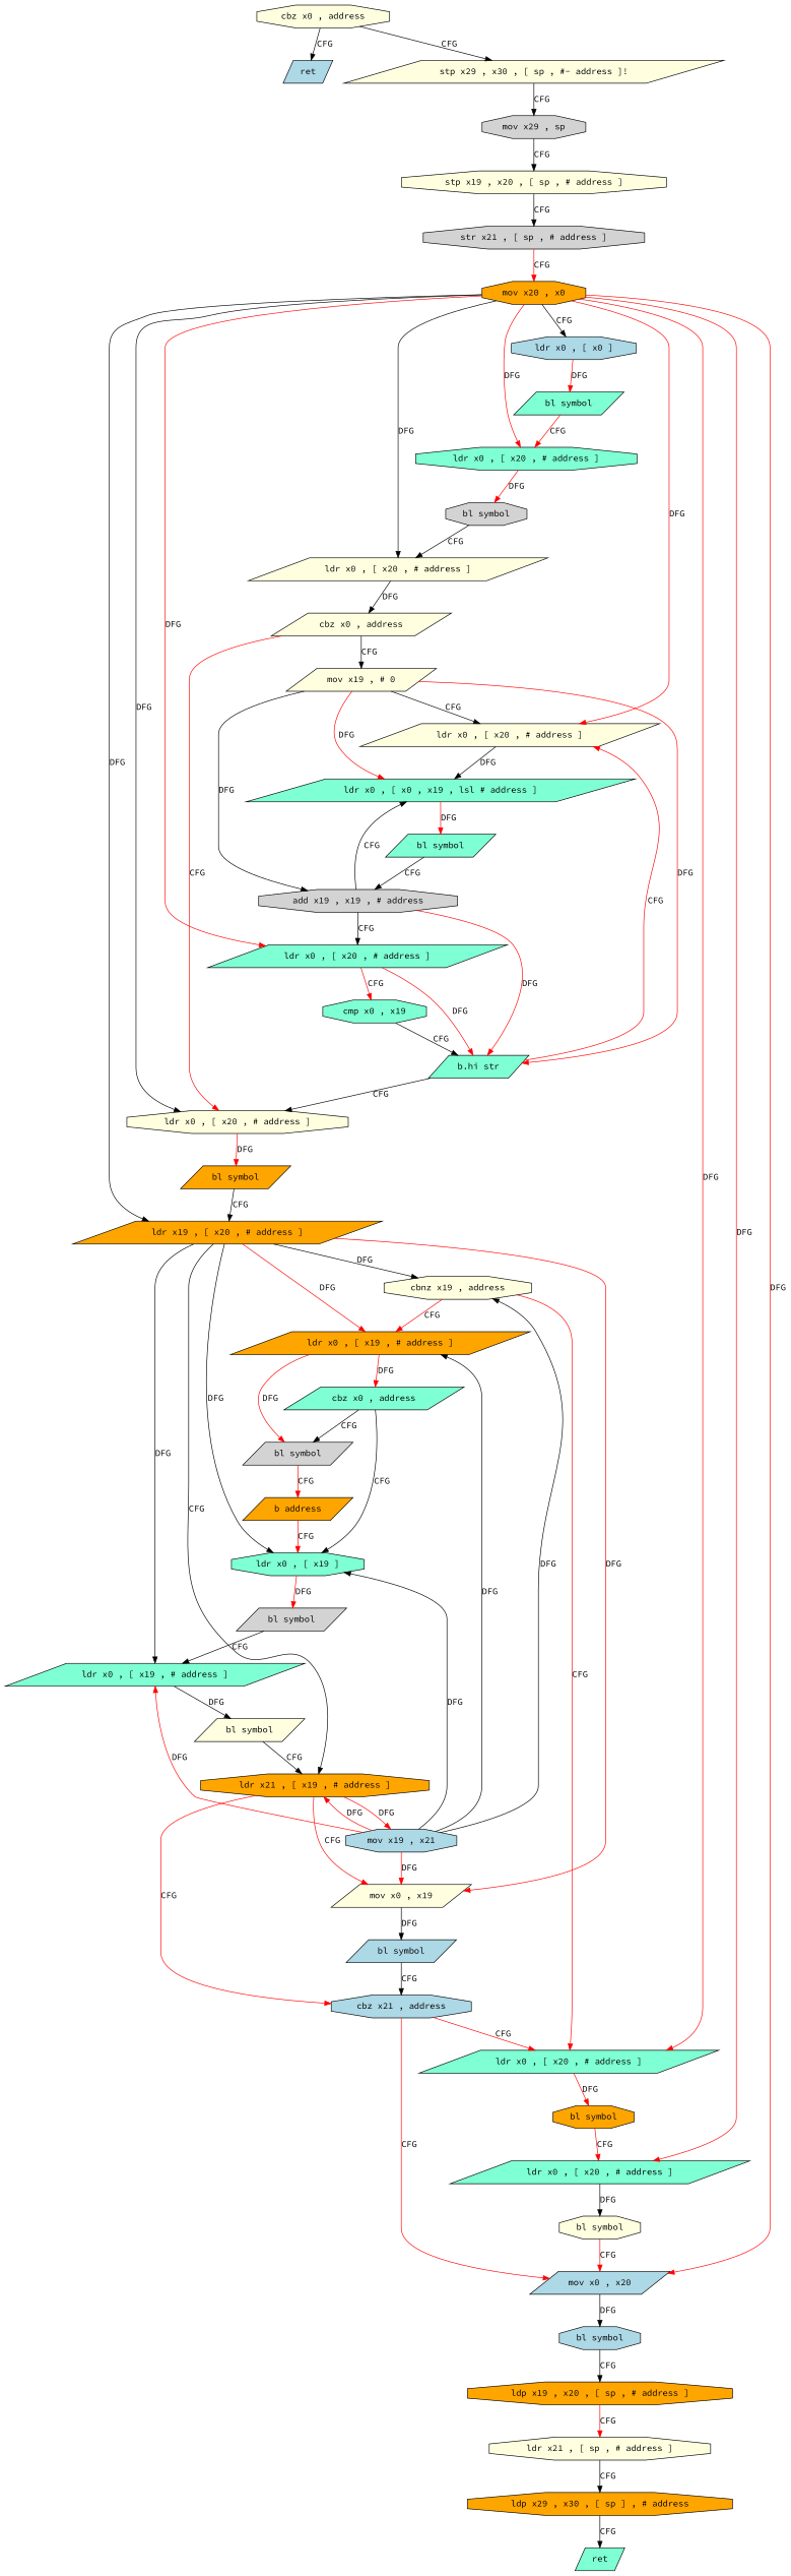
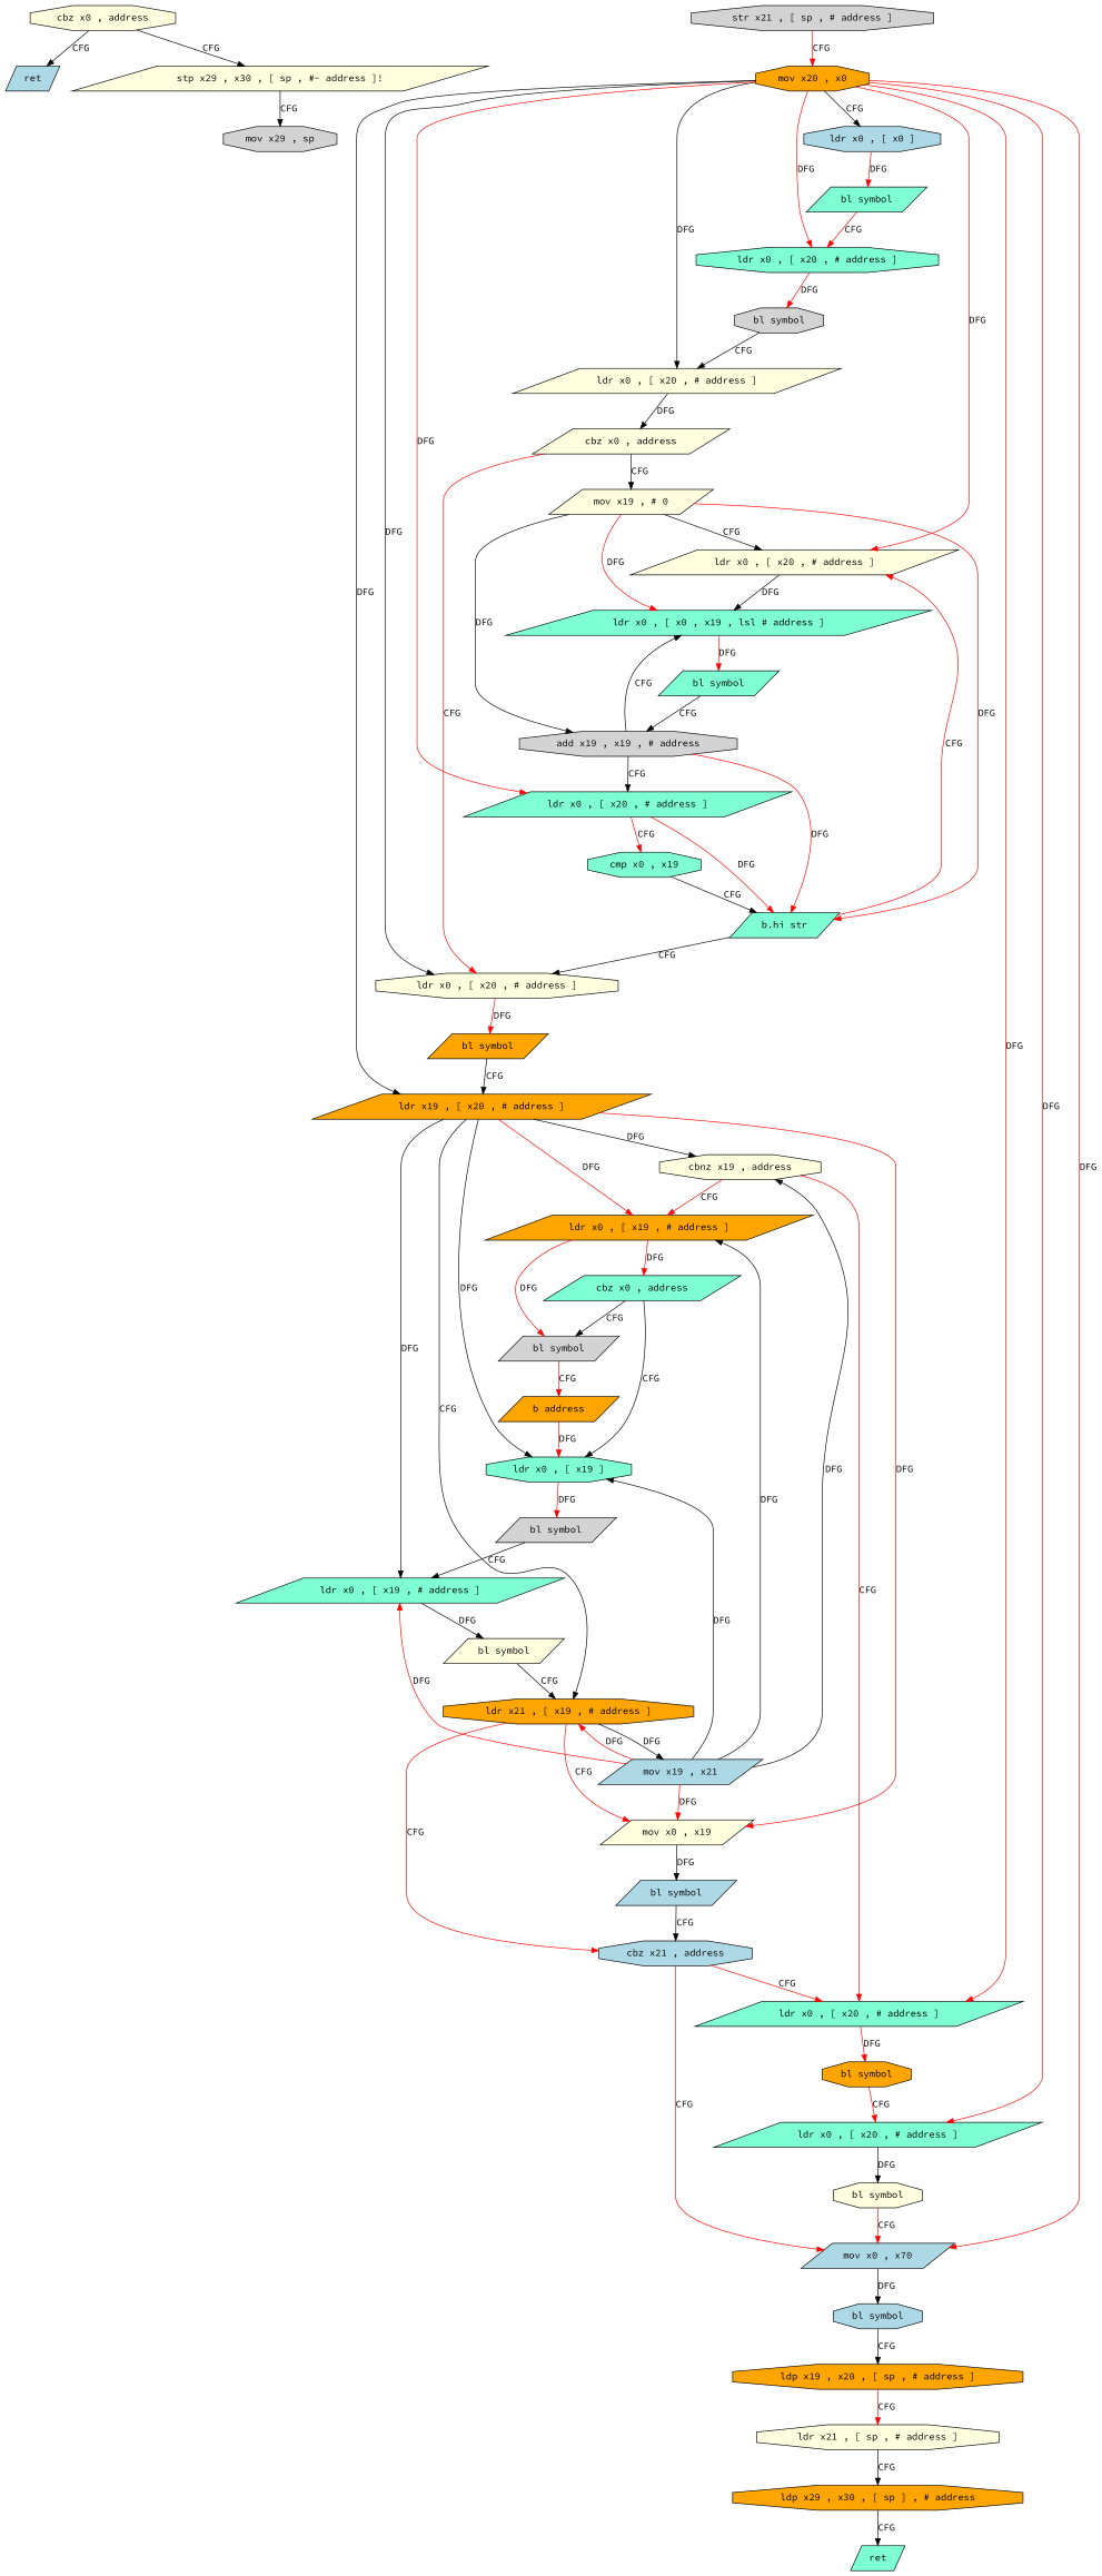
  digraph {
    fontname="Source Code Pro"
    node [fillcolor=lightyellow fontname="Source Code Pro" shape=parallelogram style=filled]
    edge [color=black fontname="Source Code Pro"]
    n1 [label="cbz x0 , address" shape=octagon]
    n2 [fillcolor=lightblue label=ret]
    n3 [label="stp x29 , x30 , [ sp , #- address ]!"]
    n4 [fillcolor=lightgrey label="mov x29 , sp" shape=octagon]
-   n5 [label="stp x19 , x20 , [ sp , # address ]" shape=octagon]
    n6 [fillcolor=lightgrey label="str x21 , [ sp , # address ]" shape=octagon]
    n7 [fillcolor=orange label="mov x20 , x0" shape=octagon]
    n8 [fillcolor=lightblue label="ldr x0 , [ x0 ]" shape=octagon]
    n9 [fillcolor=aquamarine label="ldr x0 , [ x20 , # address ]" shape=octagon]
    n10 [label="ldr x0 , [ x20 , # address ]"]
    n11 [label="ldr x0 , [ x20 , # address ]" shape=octagon]
    n12 [fillcolor=orange label="ldr x19 , [ x20 , # address ]"]
    n13 [fillcolor=aquamarine label="ldr x0 , [ x20 , # address ]"]
    n14 [label="ldr x0 , [ x20 , # address ]"]
    n15 [fillcolor=aquamarine label="ldr x0 , [ x20 , # address ]"]
-   n16 [fillcolor=lightblue label="mov x0 , x20"]
+   n16 [fillcolor=lightblue label="mov x0 , x70"]
    n17 [fillcolor=aquamarine label="ldr x0 , [ x20 , # address ]"]
    n18 [fillcolor=aquamarine label="bl symbol"]
    n19 [fillcolor=lightgrey label="bl symbol" shape=octagon]
    n20 [label="cbz x0 , address"]
    n21 [fillcolor=orange label="bl symbol"]
    n22 [label="cbnz x19 , address" shape=octagon]
    n23 [fillcolor=orange label="ldr x0 , [ x19 , # address ]"]
    n24 [fillcolor=aquamarine label="ldr x0 , [ x19 ]" shape=octagon]
    n25 [fillcolor=aquamarine label="ldr x0 , [ x19 , # address ]"]
    n26 [fillcolor=orange label="ldr x21 , [ x19 , # address ]" shape=octagon]
    n27 [label="mov x0 , x19"]
    n28 [fillcolor=orange label="bl symbol" shape=octagon]
    n29 [fillcolor=aquamarine label="ldr x0 , [ x0 , x19 , lsl # address ]"]
    n30 [label="bl symbol" shape=octagon]
    n31 [fillcolor=lightblue label="bl symbol" shape=octagon]
    n32 [fillcolor=aquamarine label="b.hi str"]
    n33 [fillcolor=aquamarine label="cmp x0 , x19" shape=octagon]
    n34 [label="mov x19 , # 0"]
    n35 [fillcolor=lightgrey label="add x19 , x19 , # address" shape=octagon]
    n36 [fillcolor=aquamarine label="bl symbol"]
    n37 [fillcolor=aquamarine label="cbz x0 , address"]
    n38 [fillcolor=lightgrey label="bl symbol"]
    n39 [fillcolor=lightgrey label="bl symbol"]
    n40 [label="bl symbol"]
    n41 [fillcolor=lightblue label="cbz x21 , address" shape=octagon]
-   n42 [fillcolor=lightblue label="mov x19 , x21" shape=octagon]
+   n42 [fillcolor=lightblue label="mov x19 , x21"]
    n43 [fillcolor=lightblue label="bl symbol"]
    n44 [fillcolor=orange label="b address"]
    n45 [fillcolor=orange label="ldp x19 , x20 , [ sp , # address ]" shape=octagon]
    n46 [label="ldr x21 , [ sp , # address ]" shape=octagon]
    n47 [fillcolor=orange label="ldp x29 , x30 , [ sp ] , # address" shape=octagon]
    n48 [fillcolor=aquamarine label=ret]
    n1 -> n2 [label=CFG]
    n1 -> n3 [label=CFG]
    n3 -> n4 [label=CFG]
-   n4 -> n5 [label=CFG]
-   n5 -> n6 [label=CFG]
    n6 -> n7 [color=red label=CFG]
    n7 -> n8 [label=CFG]
    n7 -> n9 [color=red label=DFG]
    n7 -> n10 [label=DFG]
    n7 -> n11 [label=DFG]
    n7 -> n12 [label=DFG]
    n7 -> n13 [color=red label=DFG]
    n7 -> n14 [color=red label=DFG]
    n7 -> n15 [color=red label=DFG]
    n7 -> n16 [color=red label=DFG]
    n7 -> n17 [color=red label=DFG]
    n8 -> n18 [color=red label=DFG]
    n9 -> n19 [color=red label=DFG]
    n10 -> n20 [label=DFG]
    n11 -> n21 [color=red label=DFG]
    n12 -> n22 [label=DFG]
    n12 -> n23 [color=red label=DFG]
    n12 -> n24 [label=DFG]
    n12 -> n25 [label=DFG]
    n12 -> n26 [label=CFG]
    n12 -> n27 [color=red label=DFG]
    n13 -> n28 [color=red label=DFG]
    n14 -> n29 [label=DFG]
    n15 -> n30 [label=DFG]
    n16 -> n31 [label=DFG]
    n17 -> n32 [color=red label=DFG]
    n17 -> n33 [color=red label=CFG]
    n18 -> n9 [color=red label=CFG]
    n19 -> n10 [label=CFG]
    n20 -> n11 [color=red label=CFG]
    n20 -> n34 [label=CFG]
    n21 -> n12 [label=CFG]
    n22 -> n13 [color=red label=CFG]
    n22 -> n23 [color=red label=CFG]
    n23 -> n37 [color=red label=DFG]
    n23 -> n38 [color=red label=DFG]
    n24 -> n39 [color=red label=DFG]
    n25 -> n40 [label=DFG]
    n26 -> n27 [color=red label=CFG]
    n26 -> n41 [color=red label=CFG]
-   n26 -> n42 [color=red label=DFG]
+   n26 -> n42 [label=DFG]
    n27 -> n43 [label=DFG]
    n28 -> n15 [color=red label=CFG]
    n29 -> n36 [color=red label=DFG]
    n30 -> n16 [color=red label=CFG]
    n31 -> n45 [label=CFG]
    n32 -> n11 [label=CFG]
    n32 -> n14 [color=red label=CFG]
    n33 -> n32 [label=CFG]
    n34 -> n14 [label=CFG]
    n34 -> n29 [color=red label=DFG]
    n34 -> n32 [color=red label=DFG]
    n34 -> n35 [label=DFG]
    n35 -> n17 [label=CFG]
    n35 -> n29 [label=CFG]
    n35 -> n32 [color=red label=DFG]
    n36 -> n35 [label=CFG]
    n37 -> n24 [label=CFG]
    n37 -> n38 [label=CFG]
    n38 -> n44 [color=red label=CFG]
    n39 -> n25 [label=CFG]
    n40 -> n26 [label=CFG]
    n41 -> n13 [color=red label=CFG]
    n41 -> n16 [color=red label=CFG]
    n42 -> n22 [label=DFG]
    n42 -> n23 [label=DFG]
    n42 -> n24 [label=DFG]
    n42 -> n25 [color=red label=DFG]
    n42 -> n26 [color=red label=DFG]
    n42 -> n27 [color=red label=DFG]
    n43 -> n41 [label=CFG]
-   n44 -> n24 [color=red label=CFG]
+   n44 -> n24 [color=red label=DFG]
    n45 -> n46 [color=red label=CFG]
    n46 -> n47 [label=CFG]
    n47 -> n48 [label=CFG]
  }
